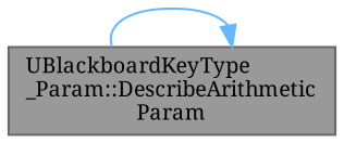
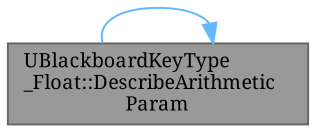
  digraph {
    rankdir=LR
    fontname="Noto Serif"
-   n1 [color=gray40 fillcolor=grey60 fontcolor=black fontname="Noto Serif" fontsize=10 height=0.2 label="UBlackboardKeyType\l_Param::DescribeArithmetic\lParam" shape=box style=filled width=0.4]
+   n1 [color=gray40 fillcolor=grey60 fontcolor=black fontname="Noto Serif" fontsize=10 height=0.2 label="UBlackboardKeyType\l_Float::DescribeArithmetic\lParam" shape=box style=filled width=0.4]
    n1 -> n1 [color=steelblue1 fontname="Noto Serif" fontsize=10 labelfontname=Helvetica labelfontsize=10 style=solid]
  }
